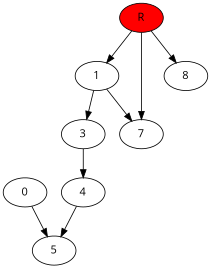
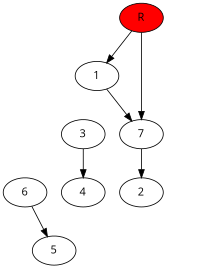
  digraph {
    fontname="Open Sans"
    node [fontname="Open Sans"]
    edge [fontname="Open Sans"]
    1
    3
    7
    4
+   2
    5
-   6 [label=0]
+   6
    R [fillcolor="#ff0000" style=filled]
-   8
-   1 -> 3
    1 -> 7
    3 -> 4
-   4 -> 5
+   7 -> 2
    6 -> 5
    R -> 1
    R -> 7
-   R -> 8
  }
